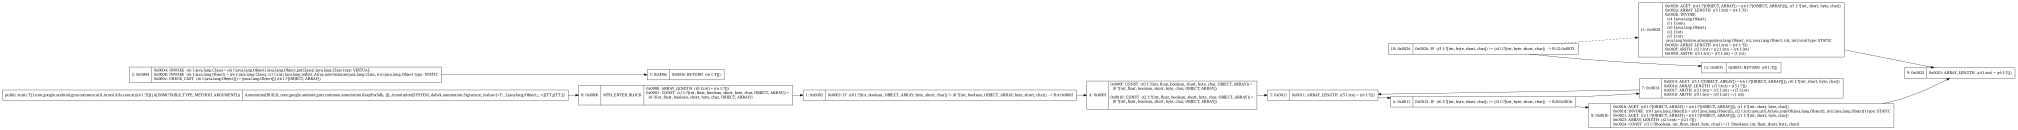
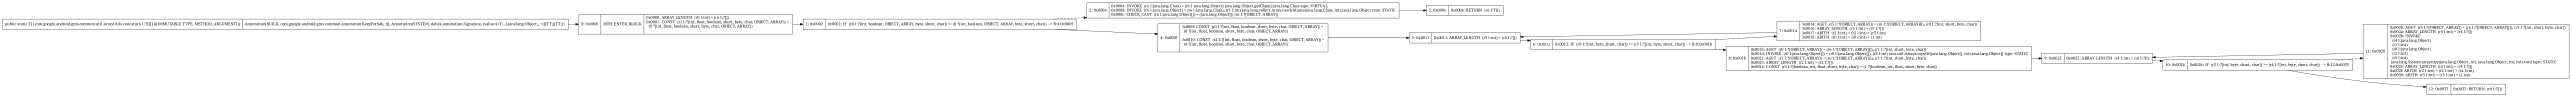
  digraph {
    fontname="PT Serif"
    rankdir=LR
    node [fontname="PT Serif" shape=record]
    edge [fontname="PT Serif"]
    n1 [label="{0\:\ 0x0000|MTH_ENTER_BLOCK\l|0x0000: ARRAY_LENGTH  (r0 I:int) = (r6 I:?[]) \l0x0001: CONST  (r1 I:?[int, float, boolean, short, byte, char, OBJECT, ARRAY]) = \l  (0 ?[int, float, boolean, short, byte, char, OBJECT, ARRAY])\l \l}"]
    n2 [label="{1\:\ 0x0002|0x0002: IF  (r0 I:?[int, boolean, OBJECT, ARRAY, byte, short, char]) != (0 ?[int, boolean, OBJECT, ARRAY, byte, short, char])  \-\> B:4:0x000f \l}"]
    n3 [label="{2\:\ 0x0004|0x0004: INVOKE  (r6 I:java.lang.Class) = (r6 I:java.lang.Object) java.lang.Object.getClass():java.lang.Class type: VIRTUAL \l0x0008: INVOKE  (r6 I:java.lang.Object) = (r6 I:java.lang.Class), (r1 I:int) java.lang.reflect.Array.newInstance(java.lang.Class, int):java.lang.Object type: STATIC \l0x000c: CHECK_CAST  (r6 I:java.lang.Object[]) = (java.lang.Object[]) (r6 I:?[OBJECT, ARRAY]) \l}"]
    n4 [label="{4\:\ 0x000f|0x000f: CONST  (r0 I:?[int, float, boolean, short, byte, char, OBJECT, ARRAY]) = \l  (0 ?[int, float, boolean, short, byte, char, OBJECT, ARRAY])\l \l0x0010: CONST  (r2 I:?[int, float, boolean, short, byte, char, OBJECT, ARRAY]) = \l  (0 ?[int, float, boolean, short, byte, char, OBJECT, ARRAY])\l \l}"]
    n5 [label="{3\:\ 0x000e|0x000e: RETURN  (r6 I:T[]) \l}"]
    n6 [label="{5\:\ 0x0011|0x0011: ARRAY_LENGTH  (r3 I:int) = (r6 I:?[]) \l}"]
    n7 [label="{6\:\ 0x0012|0x0012: IF  (r0 I:?[int, byte, short, char]) \>= (r3 I:?[int, byte, short, char])  \-\> B:8:0x001b \l}"]
    n8 [label="{7\:\ 0x0014|0x0014: AGET  (r3 I:?[OBJECT, ARRAY]) = (r6 I:?[OBJECT, ARRAY][]), (r0 I:?[int, short, byte, char]) \l0x0016: ARRAY_LENGTH  (r3 I:int) = (r3 I:?[]) \l0x0017: ARITH  (r2 I:int) = (r2 I:int) + (r3 I:int) \l0x0018: ARITH  (r0 I:int) = (r0 I:int) + (1 int) \l}"]
    n9 [label="{8\:\ 0x001b|0x001b: AGET  (r0 I:?[OBJECT, ARRAY]) = (r6 I:?[OBJECT, ARRAY][]), (r1 I:?[int, short, byte, char]) \l0x001d: INVOKE  (r0 I:java.lang.Object[]) = (r0 I:java.lang.Object[]), (r2 I:int) java.util.Arrays.copyOf(java.lang.Object[], int):java.lang.Object[] type: STATIC \l0x0021: AGET  (r2 I:?[OBJECT, ARRAY]) = (r6 I:?[OBJECT, ARRAY][]), (r1 I:?[int, short, byte, char]) \l0x0023: ARRAY_LENGTH  (r2 I:int) = (r2 I:?[]) \l0x0024: CONST  (r3 I:?[boolean, int, float, short, byte, char]) = (1 ?[boolean, int, float, short, byte, char]) \l}"]
    n10 [label="{9\:\ 0x0025|0x0025: ARRAY_LENGTH  (r4 I:int) = (r6 I:?[]) \l}"]
    n11 [label="{10\:\ 0x0026|0x0026: IF  (r3 I:?[int, byte, short, char]) \>= (r4 I:?[int, byte, short, char])  \-\> B:12:0x0033 \l}"]
-   n12 [label="{11\:\ 0x0028|0x0028: AGET  (r4 I:?[OBJECT, ARRAY]) = (r6 I:?[OBJECT, ARRAY][]), (r3 I:?[int, short, byte, char]) \l0x002a: ARRAY_LENGTH  (r5 I:int) = (r4 I:?[]) \l0x002b: INVOKE  \l  (r4 I:java.lang.Object)\l  (r1 I:com)\l  (r0 I:java.lang.Object)\l  (r2 I:int)\l  (r5 I:int)\l java.lang.System.arraycopy(java.lang.Object, int, java.lang.Object, int, int):void type: STATIC \l0x002e: ARRAY_LENGTH  (r4 I:int) = (r4 I:?[]) \l0x002f: ARITH  (r2 I:int) = (r2 I:int) + (r4 I:int) \l0x0030: ARITH  (r3 I:int) = (r3 I:int) + (1 int) \l}"]
+   n12 [label="{11\:\ 0x0028|0x0028: AGET  (r4 I:?[OBJECT, ARRAY]) = (r6 I:?[OBJECT, ARRAY][]), (r3 I:?[int, short, byte, char]) \l0x002a: ARRAY_LENGTH  (r5 I:int) = (r4 I:?[]) \l0x002b: INVOKE  \l  (r4 I:java.lang.Object)\l  (r1 I:int)\l  (r0 I:java.lang.Object)\l  (r2 I:int)\l  (r5 I:int)\l java.lang.System.arraycopy(java.lang.Object, int, java.lang.Object, int, int):void type: STATIC \l0x002e: ARRAY_LENGTH  (r4 I:int) = (r4 I:?[]) \l0x002f: ARITH  (r2 I:int) = (r2 I:int) + (r4 I:int) \l0x0030: ARITH  (r3 I:int) = (r3 I:int) + (1 int) \l}"]
    n13 [label="{12\:\ 0x0033|0x0033: RETURN  (r0 I:T[]) \l}"]
    n14 [label="{public static T[] com.google.android.gms.common.util.ArrayUtils.concat((r6 I:T[][] A[IMMUTABLE_TYPE, METHOD_ARGUMENT]))  | Annotation[BUILD, com.google.android.gms.common.annotation.KeepForSdk, \{\}], Annotation[SYSTEM, dalvik.annotation.Signature, \{value=[\<T:, Ljava\/lang\/Object;, \>([[TT;)[TT;]\}]\l}"]
    n1 -> n2
+   n2 -> n3 [style=dashed]
    n2 -> n4
    n3 -> n5
    n4 -> n6
    n6 -> n7
    n7 -> n8 [style=solid]
    n7 -> n9
    n8 -> n6
    n9 -> n10
+   n10 -> n11
    n11 -> n12 [style=dashed]
    n11 -> n13
    n12 -> n10
    n14 -> n1
  }
